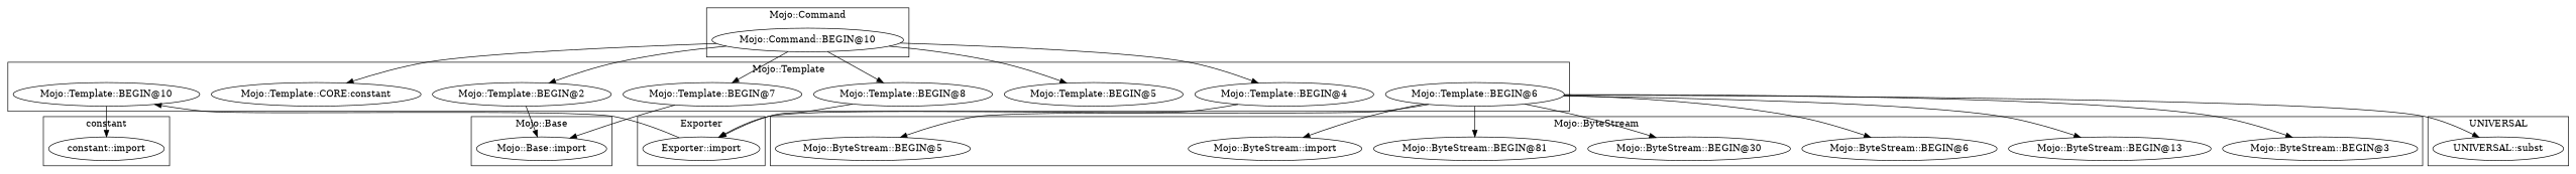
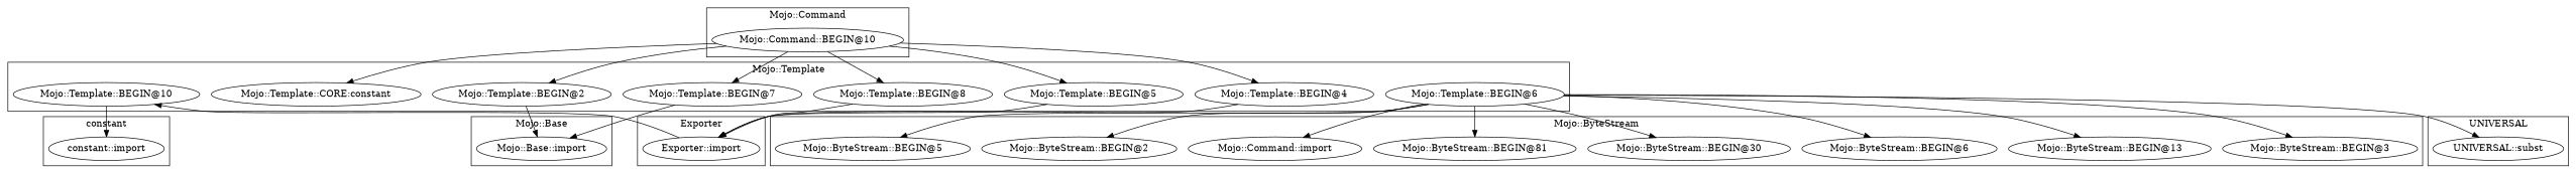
  digraph {
    "Mojo::Command::BEGIN@10"
    "Mojo::ByteStream::BEGIN@3"
    n3 [label="Mojo::ByteStream::BEGIN@13"]
    "Mojo::ByteStream::BEGIN@6"
    "Mojo::ByteStream::BEGIN@30"
    n6 [label="Mojo::ByteStream::BEGIN@81"]
-   "Mojo::ByteStream::import"
+   "Mojo::ByteStream::import" [label="Mojo::Command::import"]
+   "Mojo::ByteStream::BEGIN@2"
    "Mojo::ByteStream::BEGIN@5"
    "Mojo::Template::BEGIN@10"
    "Mojo::Template::BEGIN@2"
    "Mojo::Template::BEGIN@5"
    "Mojo::Template::BEGIN@7"
    "Mojo::Template::BEGIN@6"
    n15 [label="Mojo::Template::CORE:constant"]
    "Mojo::Template::BEGIN@8"
    "Mojo::Template::BEGIN@4"
    "constant::import"
    "Exporter::import"
    "Mojo::Base::import"
    n21 [label="UNIVERSAL::subst"]
    subgraph cluster_1 {
      label="Mojo::Command"
      "Mojo::Command::BEGIN@10"
    }
    subgraph cluster_2 {
      label="Mojo::ByteStream"
      "Mojo::ByteStream::BEGIN@3"
      n3
      "Mojo::ByteStream::BEGIN@6"
      "Mojo::ByteStream::BEGIN@30"
      n6
      "Mojo::ByteStream::import"
+     "Mojo::ByteStream::BEGIN@2"
      "Mojo::ByteStream::BEGIN@5"
    }
    subgraph cluster_3 {
      label="Mojo::Template"
      "Mojo::Template::BEGIN@10"
      "Mojo::Template::BEGIN@2"
      "Mojo::Template::BEGIN@5"
      "Mojo::Template::BEGIN@7"
      "Mojo::Template::BEGIN@6"
      n15
      "Mojo::Template::BEGIN@8"
      "Mojo::Template::BEGIN@4"
    }
    subgraph cluster_4 {
      label=constant
      "constant::import"
    }
    subgraph cluster_5 {
      label=Exporter
      "Exporter::import"
    }
    subgraph cluster_6 {
      label="Mojo::Base"
      "Mojo::Base::import"
    }
    subgraph cluster_7 {
      label=UNIVERSAL
      n21
    }
    "Mojo::Command::BEGIN@10" -> "Mojo::Template::BEGIN@2"
    "Mojo::Command::BEGIN@10" -> "Mojo::Template::BEGIN@5"
    "Mojo::Command::BEGIN@10" -> "Mojo::Template::BEGIN@7"
    "Mojo::Command::BEGIN@10" -> n15
    "Mojo::Command::BEGIN@10" -> "Mojo::Template::BEGIN@8"
    "Mojo::Command::BEGIN@10" -> "Mojo::Template::BEGIN@4"
    "Mojo::Template::BEGIN@10" -> "constant::import"
    "Mojo::Template::BEGIN@2" -> "Mojo::Base::import"
+   "Mojo::Template::BEGIN@5" -> "Exporter::import"
    "Mojo::Template::BEGIN@7" -> "Mojo::Base::import"
    "Mojo::Template::BEGIN@6" -> "Mojo::ByteStream::BEGIN@3"
    "Mojo::Template::BEGIN@6" -> n3
    "Mojo::Template::BEGIN@6" -> "Mojo::ByteStream::BEGIN@6"
    "Mojo::Template::BEGIN@6" -> "Mojo::ByteStream::BEGIN@30"
    "Mojo::Template::BEGIN@6" -> n6
    "Mojo::Template::BEGIN@6" -> "Mojo::ByteStream::import"
+   "Mojo::Template::BEGIN@6" -> "Mojo::ByteStream::BEGIN@2"
    "Mojo::Template::BEGIN@6" -> "Mojo::ByteStream::BEGIN@5"
    "Mojo::Template::BEGIN@6" -> n21
    "Mojo::Template::BEGIN@8" -> "Exporter::import"
    "Mojo::Template::BEGIN@4" -> "Exporter::import"
    "Exporter::import" -> "Mojo::Template::BEGIN@10"
  }
